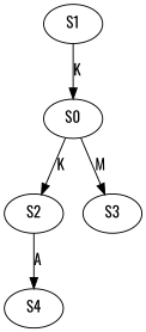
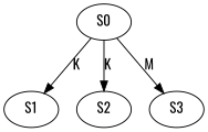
  strict digraph {
    fontname=Oswald
    node [fontname=Oswald]
    edge [fontname=Oswald]
    S0
    S1
    S2
    S3
-   S4
-   S1 -> S0 [label=K]
+   S0 -> S1 [label=K]
    S0 -> S2 [label=K]
    S0 -> S3 [label=M]
-   S2 -> S4 [label=A]
  }
